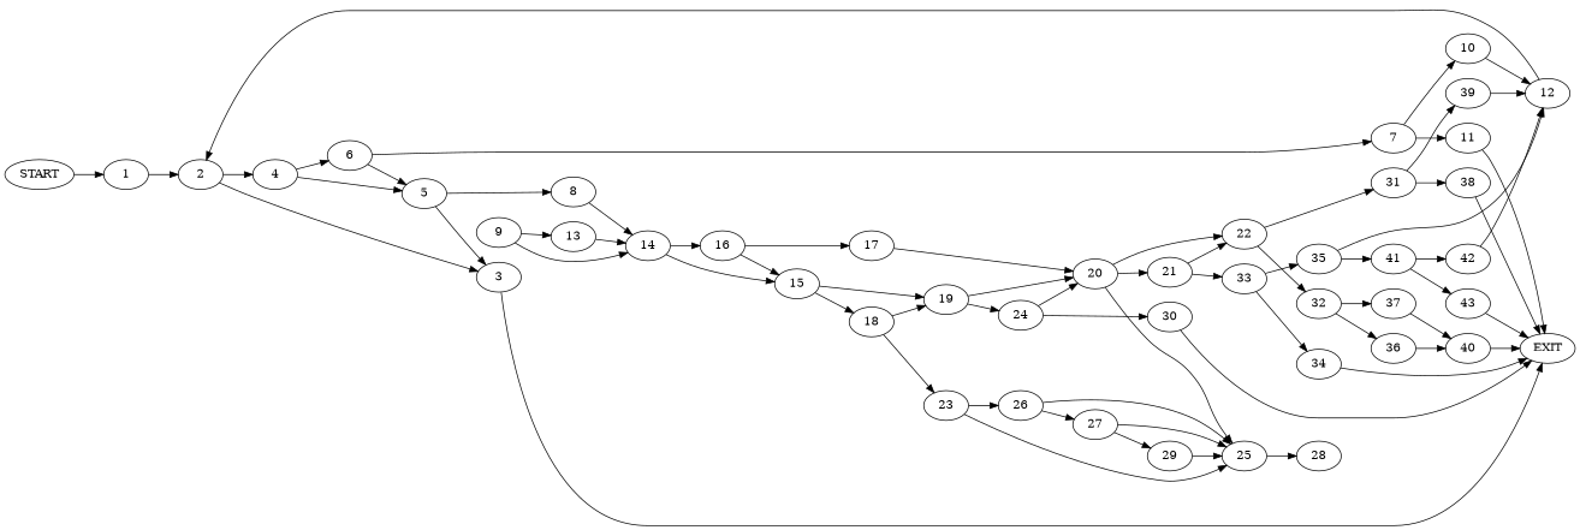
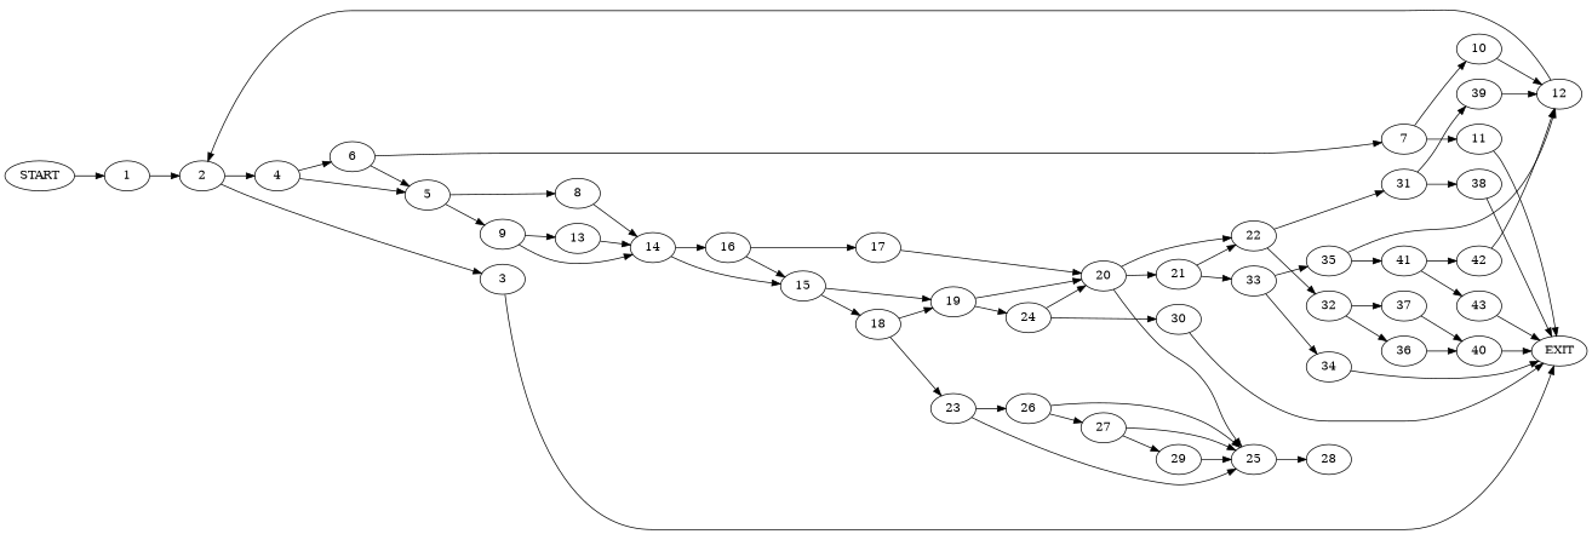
  digraph {
    rankdir=LR
    n1 [label=START]
    1
    2
    n4 [label=EXIT]
    3
    4
    5
    6
    8
    9
    7
    14
    13
    10
    11
    12
    15
    16
    18
    19
    17
    23
    20
    24
    21
    22
    25
    26
    30
    33
    31
    32
    34
    35
    38
    39
    36
    37
    28
    27
    29
    40
    41
    42
    43
    n1 -> 1
    1 -> 2
    2 -> 3
    2 -> 4
    3 -> n4
    4 -> 5
    4 -> 6
    5 -> 8
-   5 -> 3
+   5 -> 9
    6 -> 5
    6 -> 7
    8 -> 14
    9 -> 14
    9 -> 13
    7 -> 10
    7 -> 11
    14 -> 15
    14 -> 16
    13 -> 14
    10 -> 12
    11 -> n4
    12 -> 2
    15 -> 18
    15 -> 19
    16 -> 15
    16 -> 17
    18 -> 19
    18 -> 23
    19 -> 20
    19 -> 24
    17 -> 20
    23 -> 25
    23 -> 26
    20 -> 21
    20 -> 22
    20 -> 25
    24 -> 20
    24 -> 30
    21 -> 22
    21 -> 33
    22 -> 31
    22 -> 32
    25 -> 28
    26 -> 25
    26 -> 27
    30 -> n4
    33 -> 34
    33 -> 35
    31 -> 38
    31 -> 39
    32 -> 36
    32 -> 37
    34 -> n4
    35 -> 12
    35 -> 41
    38 -> n4
    39 -> 12
    36 -> 40
    37 -> 40
    27 -> 25
    27 -> 29
    29 -> 25
    40 -> n4
    41 -> 42
    41 -> 43
    42 -> 12
    43 -> n4
  }
